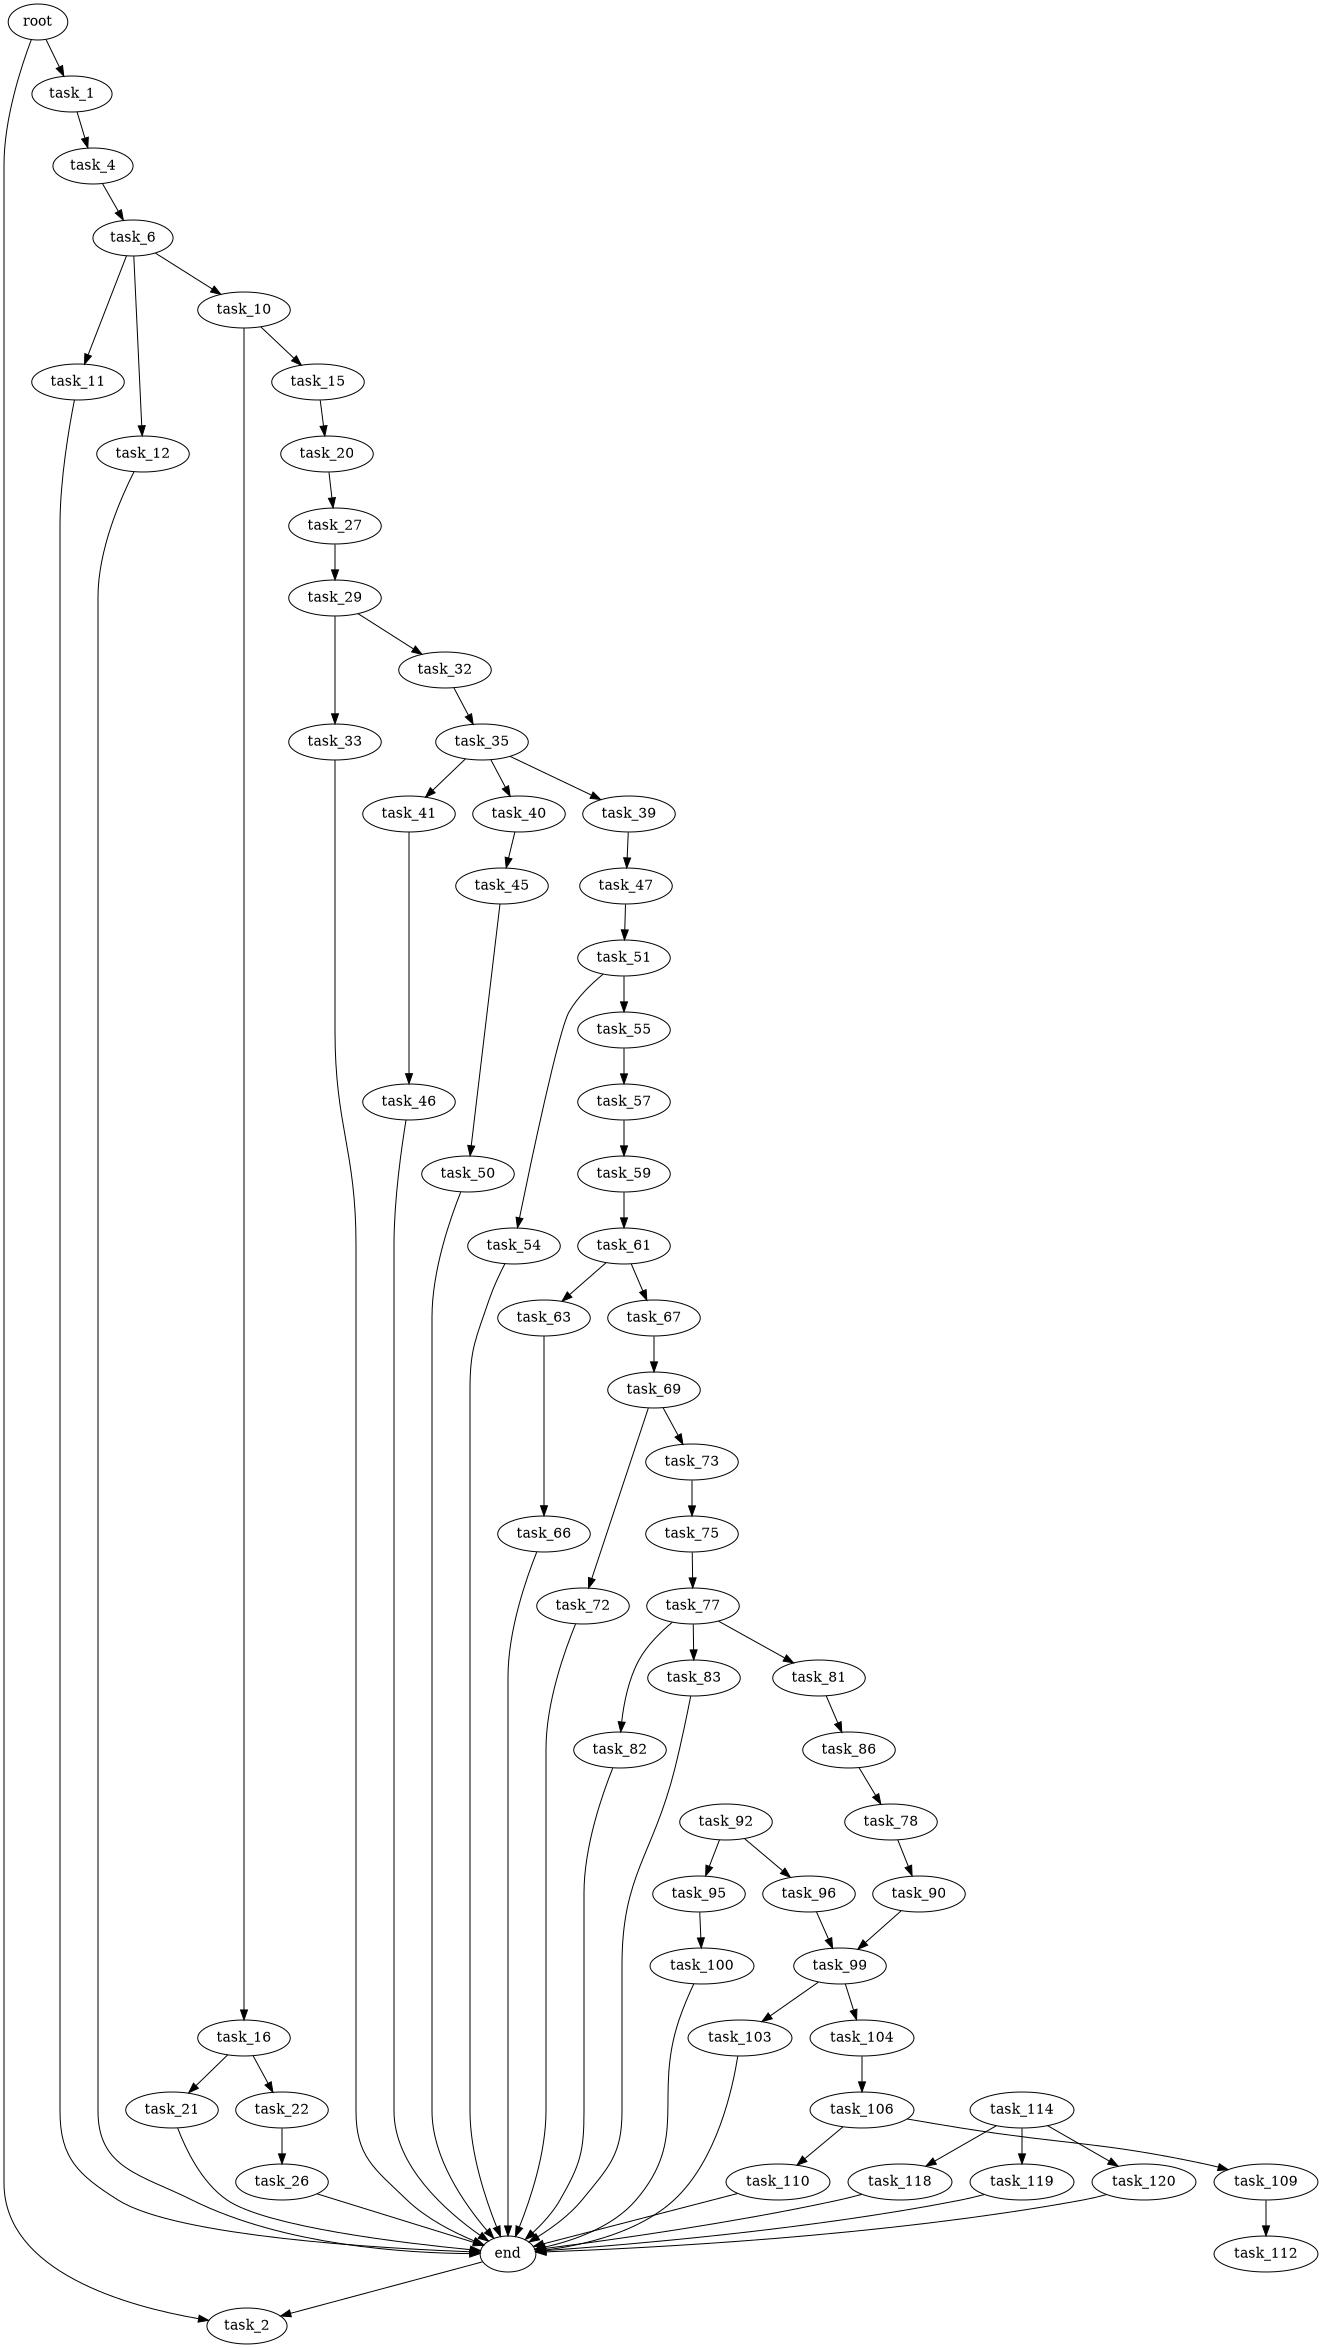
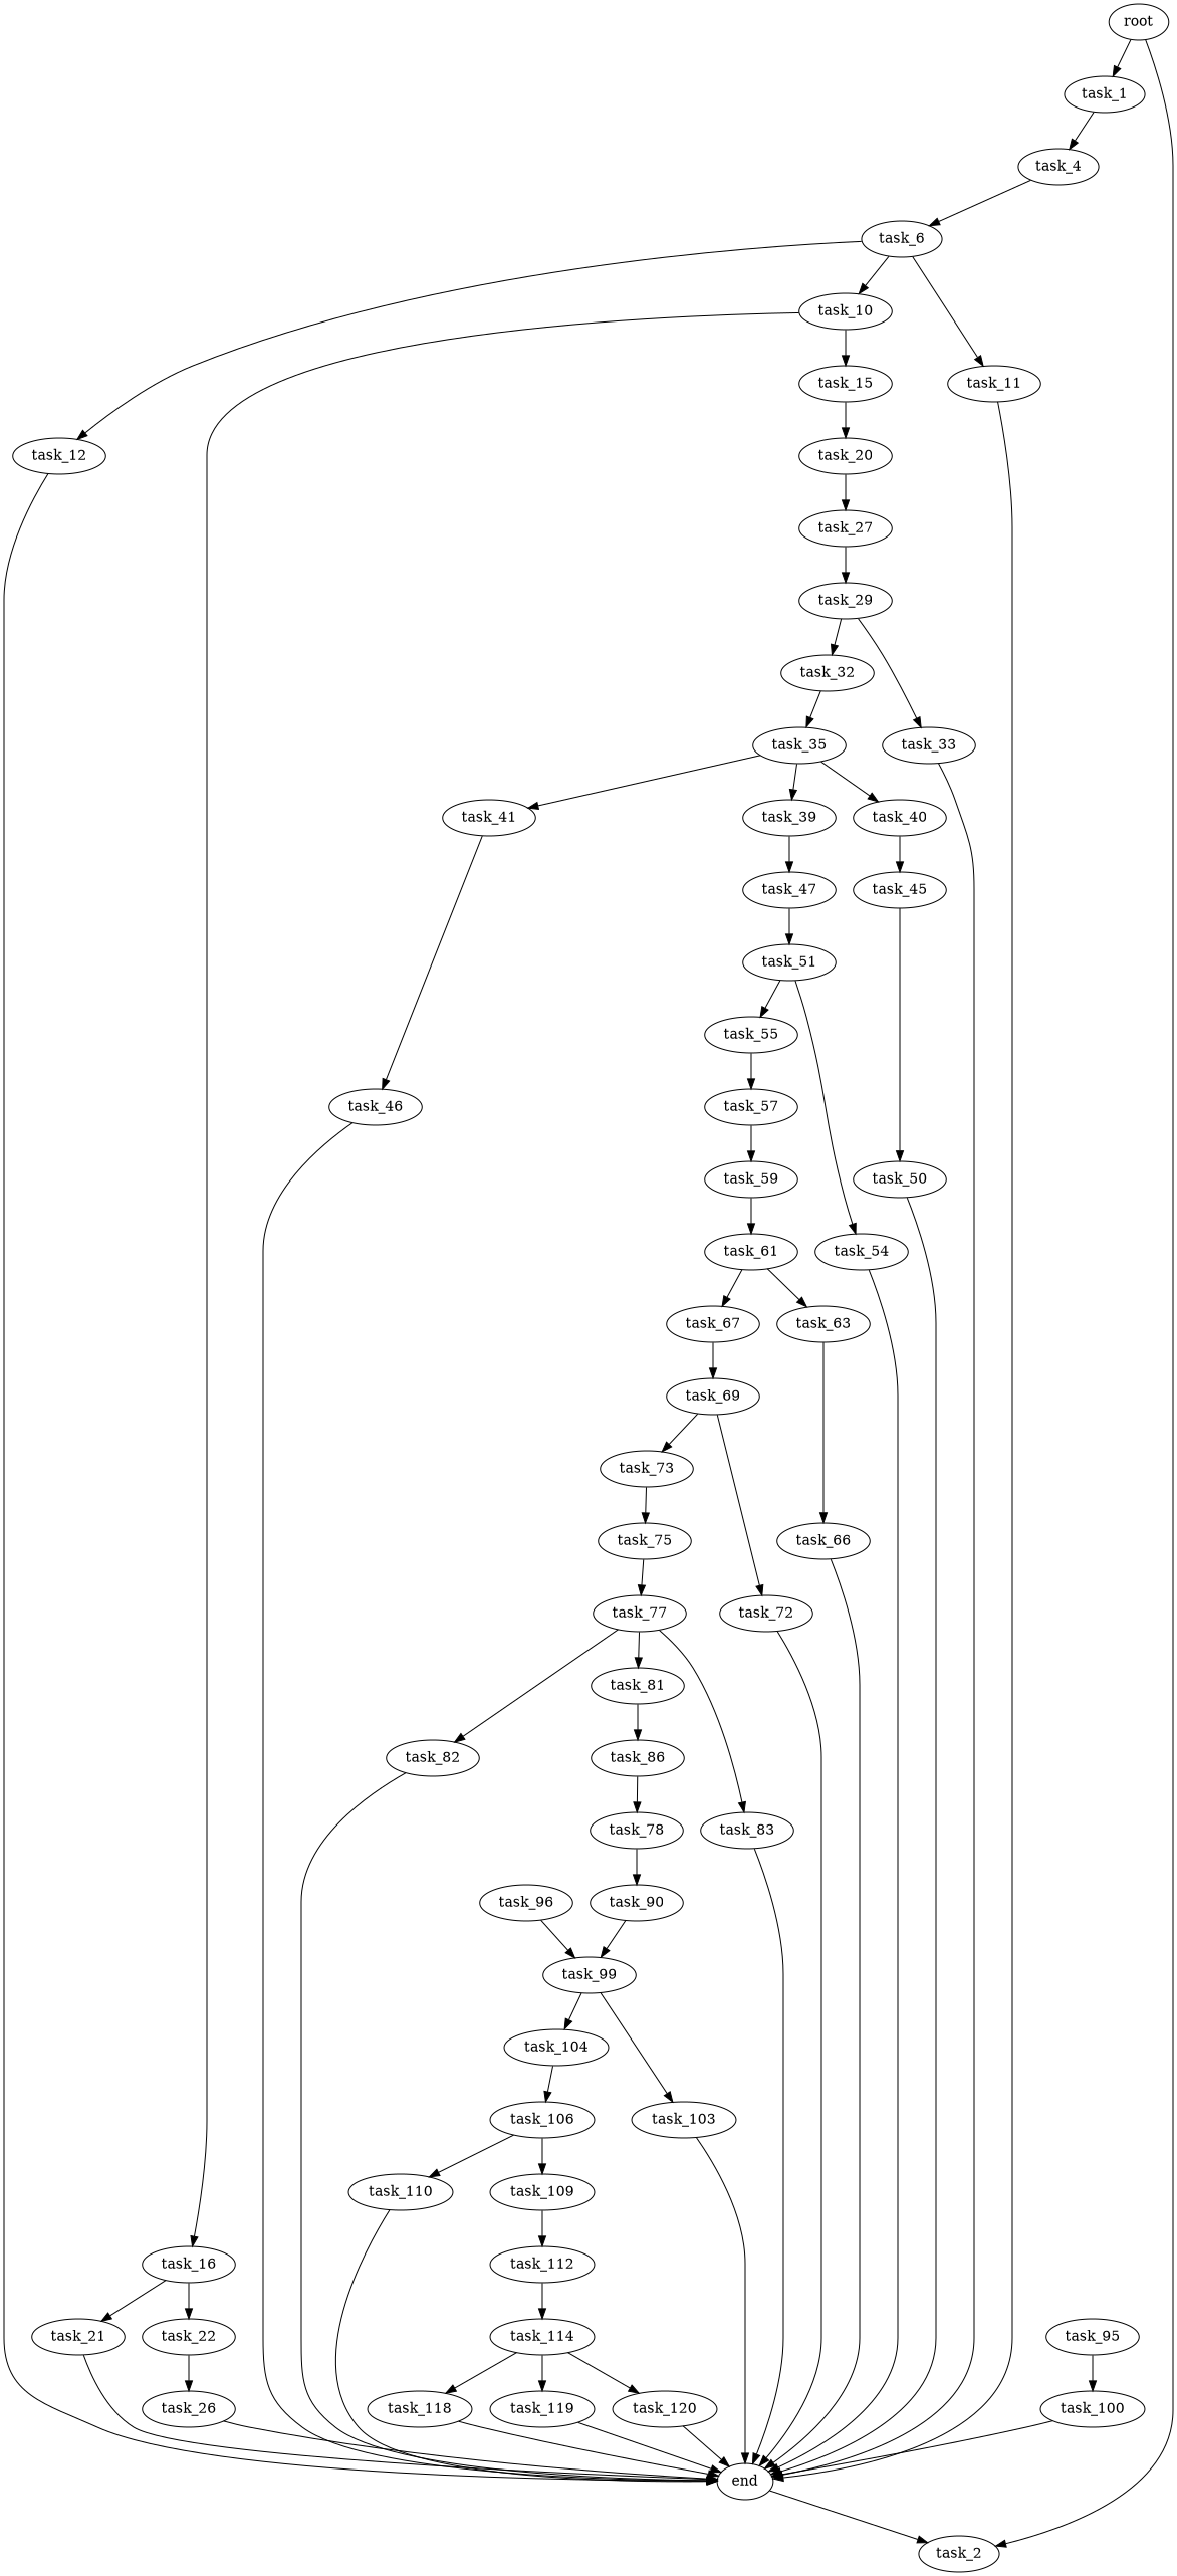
  digraph {
    root
    task_1
    task_2
    task_4
    task_6
    end
    task_10
    task_11
    task_12
    task_15
    task_16
    task_20
    task_21
    task_22
    task_27
    task_26
    task_29
    task_32
    task_33
    task_35
    task_39
    task_40
    task_41
    task_47
    task_45
    task_46
    task_51
    task_50
    task_54
    task_55
    task_57
    task_59
    task_61
    task_63
    task_67
    task_66
    task_69
    task_72
    task_73
    task_75
    task_77
    task_81
    task_82
    task_83
    task_86
    n46 [label=task_78]
    task_90
    task_99
-   task_92
    task_95
    task_96
    task_100
    task_103
    task_104
    task_106
    task_109
    task_110
    task_112
    task_114
    task_118
    task_119
    task_120
    root -> task_1
    root -> task_2
    task_1 -> task_4
    task_4 -> task_6
    task_6 -> task_10
    task_6 -> task_11
    task_6 -> task_12
    end -> task_2
    task_10 -> task_15
    task_10 -> task_16
    task_11 -> end
    task_12 -> end
    task_15 -> task_20
    task_16 -> task_21
    task_16 -> task_22
    task_20 -> task_27
    task_21 -> end
    task_22 -> task_26
    task_27 -> task_29
    task_26 -> end
    task_29 -> task_32
    task_29 -> task_33
    task_32 -> task_35
    task_33 -> end
    task_35 -> task_39
    task_35 -> task_40
    task_35 -> task_41
    task_39 -> task_47
    task_40 -> task_45
    task_41 -> task_46
    task_47 -> task_51
    task_45 -> task_50
    task_46 -> end
    task_51 -> task_54
    task_51 -> task_55
    task_50 -> end
    task_54 -> end
    task_55 -> task_57
    task_57 -> task_59
    task_59 -> task_61
    task_61 -> task_63
    task_61 -> task_67
    task_63 -> task_66
    task_67 -> task_69
    task_66 -> end
    task_69 -> task_72
    task_69 -> task_73
    task_72 -> end
    task_73 -> task_75
    task_75 -> task_77
    task_77 -> task_81
    task_77 -> task_82
    task_77 -> task_83
    task_81 -> task_86
    task_82 -> end
    task_83 -> end
    task_86 -> n46
    n46 -> task_90
    task_90 -> task_99
    task_99 -> task_103
    task_99 -> task_104
-   task_92 -> task_95
-   task_92 -> task_96
    task_95 -> task_100
    task_96 -> task_99
    task_100 -> end
    task_103 -> end
    task_104 -> task_106
    task_106 -> task_109
    task_106 -> task_110
    task_109 -> task_112
    task_110 -> end
+   task_112 -> task_114
    task_114 -> task_118
    task_114 -> task_119
    task_114 -> task_120
    task_118 -> end
    task_119 -> end
    task_120 -> end
  }
